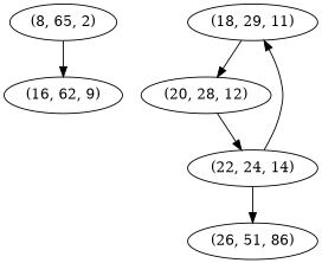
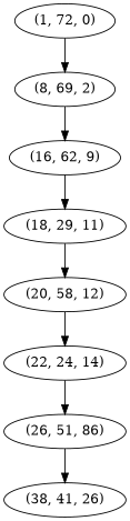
  digraph {
-   "(8, 69, 2)" [label="(8, 65, 2)"]
+   "(1, 72, 0)"
+   "(8, 69, 2)"
    "(16, 62, 9)"
    n4 [label="(18, 29, 11)"]
-   "(20, 58, 12)" [label="(20, 28, 12)"]
+   "(20, 58, 12)"
    n6 [label="(22, 24, 14)"]
    n7 [label="(26, 51, 86)"]
+   "(38, 41, 26)"
+   "(1, 72, 0)" -> "(8, 69, 2)"
    "(8, 69, 2)" -> "(16, 62, 9)"
-   n6 -> n4
+   "(16, 62, 9)" -> n4
    n4 -> "(20, 58, 12)"
    "(20, 58, 12)" -> n6
    n6 -> n7
+   n7 -> "(38, 41, 26)"
  }
